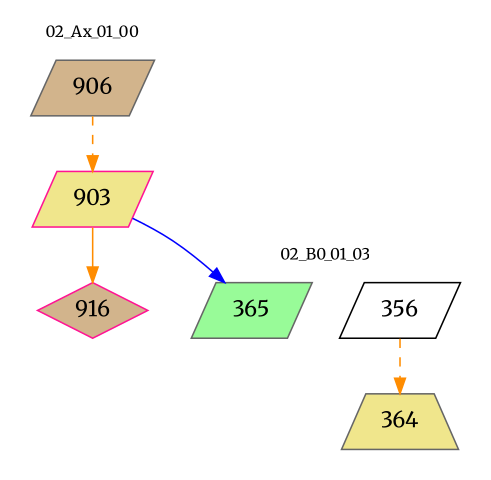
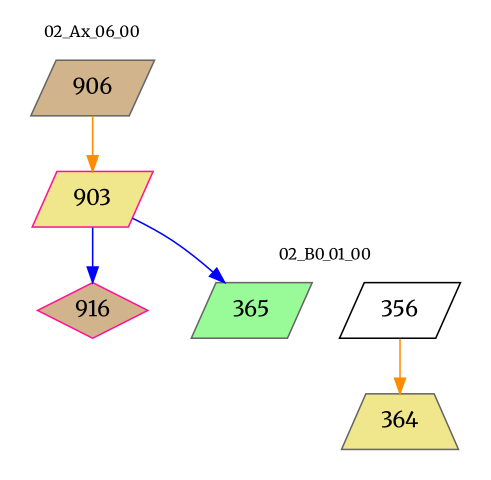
  digraph {
    fontname=Merriweather
    node [color=gray40 fillcolor=tan fontname=Merriweather shape=parallelogram style=filled]
    edge [color=darkorange fontname=Merriweather style=dashed]
    n1 [label=906]
    n2 [color=deeppink fillcolor=khaki label=903]
    n3 [color=deeppink label=916 shape=diamond]
    n4 [color=black fillcolor=white label=356]
    n5 [fillcolor=khaki label=364 shape=trapezium]
    n6 [fillcolor=palegreen label=365]
    subgraph cluster_1 {
      color=white
      fontsize=10
-     label="02_Ax_01_00"
+     label="02_Ax_06_00"
      n1
      n2
      n3
    }
    subgraph cluster_2 {
      color=white
      fontsize=10
-     label="02_B0_01_03"
+     label="02_B0_01_00"
      n4
      n5
      n6
    }
-   n1 -> n2
-   n2 -> n3 [style=solid]
+   n1 -> n2 [style=solid]
+   n2 -> n3 [color=blue style=solid]
    n2 -> n6 [color=blue style=solid]
-   n4 -> n5
+   n4 -> n5 [style=solid]
  }
